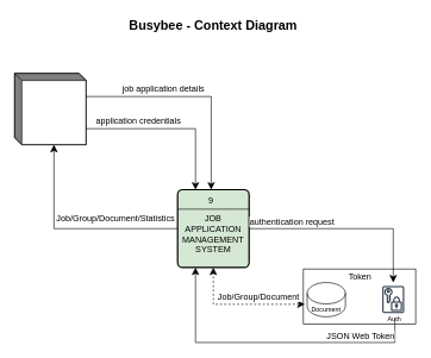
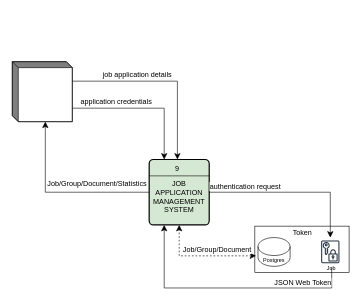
  <mxCell id="0" />
  <mxCell id="1" parent="0" />
  <mxCell id="2" value="" style="group" parent="1" vertex="1" connectable="0"><mxGeometry x="436" y="374" width="145" height="80" as="geometry" /></mxCell>
  <mxCell id="3" value="" style="group" parent="2" vertex="1" connectable="0"><mxGeometry y="9" width="145" height="71" as="geometry" /></mxCell>
  <mxCell id="4" value="" style="rounded=0;whiteSpace=wrap;html=1;" parent="3" vertex="1"><mxGeometry x="-12" y="-7" width="157" height="77" as="geometry" /></mxCell>
  <mxCell id="5" value="" style="shape=cylinder3;whiteSpace=wrap;html=1;boundedLbl=1;backgroundOutline=1;size=15;" parent="3" vertex="1"><mxGeometry x="-6.75" y="12" width="53.5" height="48" as="geometry" /></mxCell>
  <mxCell id="6" value="" style="group" parent="3" vertex="1" connectable="0"><mxGeometry x="86" y="12" width="59" height="64" as="geometry" /></mxCell>
  <mxCell id="7" value="" style="sketch=0;outlineConnect=0;fontColor=#232F3E;gradientColor=none;strokeColor=#232F3E;fillColor=#ffffff;dashed=0;verticalLabelPosition=bottom;verticalAlign=top;align=center;html=1;fontSize=12;fontStyle=0;aspect=fixed;shape=mxgraph.aws4.resourceIcon;resIcon=mxgraph.aws4.data_encryption_key;" parent="6" vertex="1"><mxGeometry x="3.933" width="47.543" height="47.543" as="geometry" /></mxCell>
- <mxCell id="8" value="&lt;font style=&quot;font-size: 9px;&quot;&gt;Auth&lt;/font&gt;" style="text;html=1;align=center;verticalAlign=middle;whiteSpace=wrap;rounded=0;" parent="6" vertex="1"><mxGeometry y="36.571" width="59" height="27.429" as="geometry" /></mxCell>
+ <mxCell id="8" value="&lt;font style=&quot;font-size: 9px;&quot;&gt;Job&lt;/font&gt;" style="text;html=1;align=center;verticalAlign=middle;whiteSpace=wrap;rounded=0;" parent="6" vertex="1"><mxGeometry y="36.571" width="59" height="27.429" as="geometry" /></mxCell>
  <mxCell id="9" value="" style="group" parent="3" vertex="1" connectable="0"><mxGeometry x="-10" y="18.5" width="60" height="51" as="geometry" /></mxCell>
- <mxCell id="10" value="&lt;font style=&quot;font-size: 9px;&quot;&gt;Document&lt;/font&gt;" style="text;html=1;align=center;verticalAlign=middle;whiteSpace=wrap;rounded=0;" parent="9" vertex="1"><mxGeometry y="16.5" width="60" height="30" as="geometry" /></mxCell>
+ <mxCell id="10" value="&lt;font style=&quot;font-size: 9px;&quot;&gt;Postgres&lt;/font&gt;" style="text;html=1;align=center;verticalAlign=middle;whiteSpace=wrap;rounded=0;" parent="9" vertex="1"><mxGeometry y="16.5" width="60" height="30" as="geometry" /></mxCell>
  <mxCell id="11" value="Token" style="text;html=1;align=center;verticalAlign=middle;whiteSpace=wrap;rounded=0;" parent="2" vertex="1"><mxGeometry x="40.06" width="54.87" height="25.09" as="geometry" /></mxCell>
  <mxCell id="12" value="" style="group" parent="1" vertex="1" connectable="0"><mxGeometry x="248" y="265" width="100" height="109" as="geometry" /></mxCell>
  <mxCell id="13" value="&lt;div&gt;&lt;br&gt;&lt;/div&gt;&lt;div&gt;JOB APPLICATION MANAGEMENT SYSTEM&lt;/div&gt;" style="rounded=1;whiteSpace=wrap;html=1;absoluteArcSize=1;arcSize=14;strokeWidth=2;fillColor=#d5e8d4;" parent="12" vertex="1"><mxGeometry width="100" height="109" as="geometry" /></mxCell>
  <mxCell id="14" value="" style="endArrow=none;html=1;rounded=0;fontSize=12;startSize=8;endSize=8;curved=1;exitX=0;exitY=0.25;exitDx=0;exitDy=0;entryX=1;entryY=0.25;entryDx=0;entryDy=0;" parent="12" source="13" target="13" edge="1"><mxGeometry width="50" height="50" relative="1" as="geometry"><mxPoint x="25" y="84" as="sourcePoint" /><mxPoint x="75" y="34" as="targetPoint" /></mxGeometry></mxCell>
  <mxCell id="15" value="9" style="text;html=1;align=center;verticalAlign=middle;whiteSpace=wrap;rounded=0;" parent="12" vertex="1"><mxGeometry x="17" width="60" height="30" as="geometry" /></mxCell>
  <mxCell id="16" value="" style="group" parent="1" vertex="1" connectable="0"><mxGeometry x="20" y="102" width="100" height="100" as="geometry" /></mxCell>
  <mxCell id="17" value="" style="html=1;dashed=0;whiteSpace=wrap;shape=mxgraph.dfd.externalEntity" parent="16" vertex="1"><mxGeometry width="100" height="100" as="geometry" /></mxCell>
  <mxCell id="18" value="" style="endArrow=classic;html=1;rounded=0;fontSize=12;startSize=8;endSize=8;exitX=0;exitY=0;exitDx=100;exitDy=32.5;exitPerimeter=0;entryX=0.5;entryY=0;entryDx=0;entryDy=0;edgeStyle=orthogonalEdgeStyle;" parent="1" source="17" target="15" edge="1"><mxGeometry width="50" height="50" relative="1" as="geometry"><mxPoint x="182" y="222" as="sourcePoint" /><mxPoint x="232" y="172" as="targetPoint" /></mxGeometry></mxCell>
  <mxCell id="19" value="job application details" style="edgeLabel;html=1;align=center;verticalAlign=middle;resizable=0;points=[];fontSize=12;" parent="18" vertex="1" connectable="0"><mxGeometry x="-0.384" y="3" relative="1" as="geometry"><mxPoint x="13" y="-8" as="offset" /></mxGeometry></mxCell>
  <mxCell id="20" value="" style="endArrow=classic;html=1;rounded=0;fontSize=12;startSize=8;endSize=8;entryX=0;entryY=0;entryDx=55;entryDy=100;entryPerimeter=0;exitX=0;exitY=0.5;exitDx=0;exitDy=0;edgeStyle=orthogonalEdgeStyle;" parent="1" source="13" target="17" edge="1"><mxGeometry width="50" height="50" relative="1" as="geometry"><mxPoint x="182" y="388" as="sourcePoint" /><mxPoint x="232" y="338" as="targetPoint" /></mxGeometry></mxCell>
  <mxCell id="21" value="Job/Group/Document/Statistics" style="edgeLabel;html=1;align=center;verticalAlign=middle;resizable=0;points=[];fontSize=12;" parent="20" vertex="1" connectable="0"><mxGeometry x="-0.116" y="4" relative="1" as="geometry"><mxPoint x="40" y="-18" as="offset" /></mxGeometry></mxCell>
  <mxCell id="22" value="" style="endArrow=classic;html=1;rounded=0;fontSize=12;startSize=8;endSize=8;exitX=0;exitY=0;exitDx=100;exitDy=77.5;exitPerimeter=0;entryX=0.25;entryY=0;entryDx=0;entryDy=0;edgeStyle=orthogonalEdgeStyle;" parent="1" source="17" target="13" edge="1"><mxGeometry width="50" height="50" relative="1" as="geometry"><mxPoint x="202" y="398" as="sourcePoint" /><mxPoint x="252" y="348" as="targetPoint" /></mxGeometry></mxCell>
  <mxCell id="23" value="application credentials" style="edgeLabel;html=1;align=center;verticalAlign=middle;resizable=0;points=[];fontSize=12;" parent="1" vertex="1" connectable="0"><mxGeometry x="192" y="168" as="geometry" /></mxCell>
- <mxCell id="24" value="&lt;b&gt;&lt;font style=&quot;font-size: 18px;&quot;&gt;Busybee -&amp;nbsp;&lt;/font&gt;&lt;/b&gt;&lt;b style=&quot;background-color: transparent; color: light-dark(rgb(0, 0, 0), rgb(255, 255, 255));&quot;&gt;&lt;font style=&quot;font-size: 18px;&quot;&gt;Context Diagram&lt;/font&gt;&lt;/b&gt;" style="text;html=1;align=center;verticalAlign=middle;whiteSpace=wrap;rounded=0;" parent="1" vertex="1"><mxGeometry x="31" y="20" width="534" height="30" as="geometry" /></mxCell>
  <mxCell id="25" value="" style="endArrow=classic;html=1;rounded=0;fontSize=12;startSize=8;endSize=8;exitX=1;exitY=0.5;exitDx=0;exitDy=0;edgeStyle=orthogonalEdgeStyle;" parent="1" source="13" target="7" edge="1"><mxGeometry width="50" height="50" relative="1" as="geometry"><mxPoint x="268" y="341" as="sourcePoint" /><mxPoint x="318" y="291" as="targetPoint" /></mxGeometry></mxCell>
  <mxCell id="26" value="authentication request" style="edgeLabel;html=1;align=center;verticalAlign=middle;resizable=0;points=[];fontSize=12;" parent="25" vertex="1" connectable="0"><mxGeometry x="-0.881" y="-2" relative="1" as="geometry"><mxPoint x="43" y="-12" as="offset" /></mxGeometry></mxCell>
  <mxCell id="27" value="" style="endArrow=classic;html=1;rounded=0;fontSize=12;startSize=8;endSize=8;entryX=0.25;entryY=1;entryDx=0;entryDy=0;edgeStyle=orthogonalEdgeStyle;" parent="1" target="13" edge="1"><mxGeometry width="50" height="50" relative="1" as="geometry"><mxPoint x="552" y="445" as="sourcePoint" /><mxPoint x="318" y="391" as="targetPoint" /><Array as="points"><mxPoint x="552" y="479" /><mxPoint x="273" y="479" /></Array></mxGeometry></mxCell>
  <mxCell id="28" value="JSON Web Token" style="edgeLabel;html=1;align=center;verticalAlign=middle;resizable=0;points=[];fontSize=12;" parent="27" vertex="1" connectable="0"><mxGeometry x="-0.85" y="3" relative="1" as="geometry"><mxPoint x="-52" y="-7" as="offset" /></mxGeometry></mxCell>
  <mxCell id="29" value="" style="endArrow=classic;startArrow=classic;html=1;rounded=0;fontSize=12;startSize=8;endSize=8;entryX=0.5;entryY=1;entryDx=0;entryDy=0;exitX=0;exitY=0.25;exitDx=0;exitDy=0;edgeStyle=orthogonalEdgeStyle;dashed=1;" parent="1" source="10" target="13" edge="1"><mxGeometry width="50" height="50" relative="1" as="geometry"><mxPoint x="272" y="442" as="sourcePoint" /><mxPoint x="322" y="392" as="targetPoint" /></mxGeometry></mxCell>
  <mxCell id="30" value="Job/Group/Document" style="edgeLabel;html=1;align=center;verticalAlign=middle;resizable=0;points=[];fontSize=12;" parent="29" vertex="1" connectable="0"><mxGeometry x="0.014" relative="1" as="geometry"><mxPoint x="25" y="-11" as="offset" /></mxGeometry></mxCell>
